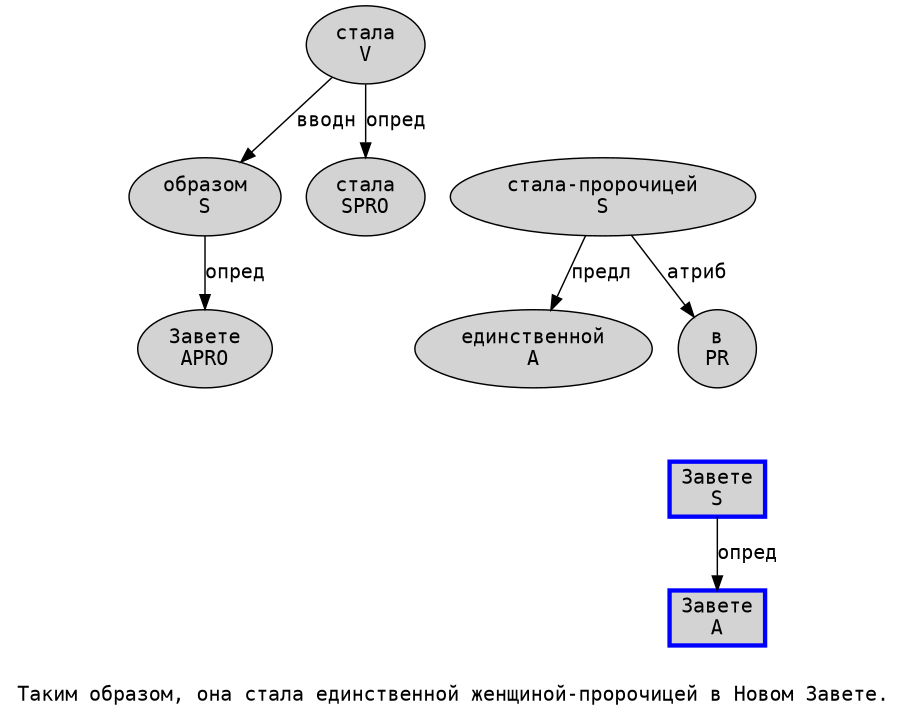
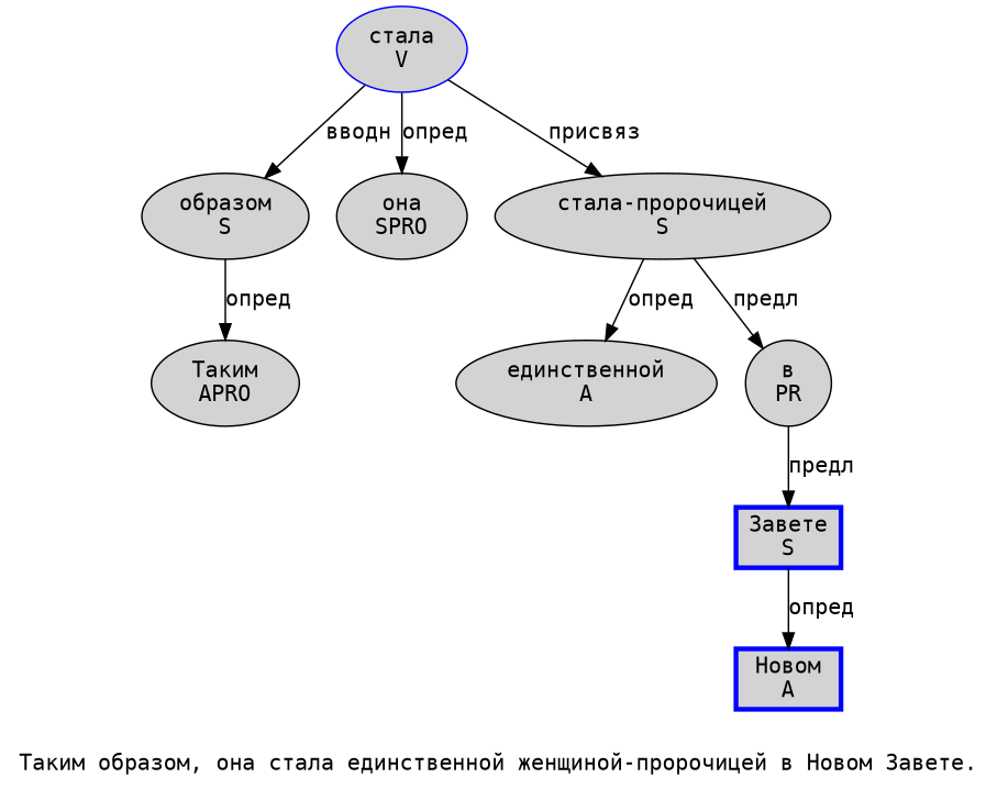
  digraph {
    fontname="DejaVu Sans Mono"
    label="Таким образом, она стала единственной женщиной-пророчицей в Новом Завете."
    node [fillcolor=lightgray fontname="DejaVu Sans Mono" penwidth=1 shape=ellipse style=filled]
    edge [fontname="DejaVu Sans Mono"]
-   n1 [label="Завете\nAPRO"]
+   n1 [label="Таким\nAPRO"]
    n2 [label="образом\nS"]
-   n3 [label="стала\nSPRO"]
-   n4 [label="стала\nV"]
+   n3 [label="она\nSPRO"]
+   n4 [label="стала\nV" color=blue]
    n5 [label="стала-пророчицей\nS"]
    n6 [label="единственной\nA"]
    n7 [label="в\nPR"]
    n8 [color=blue label="Завете\nS" penwidth=3 shape=box]
-   n9 [color=blue label="Завете\nA" penwidth=3 shape=box]
+   n9 [color=blue label="Новом\nA" penwidth=3 shape=box]
    n2 -> n1 [label="опред"]
    n4 -> n2 [label="вводн"]
    n4 -> n3 [label="опред"]
-   n5 -> n6 [label="предл"]
-   n5 -> n7 [label="атриб"]
+   n4 -> n5 [label="присвяз"]
+   n5 -> n6 [label="опред"]
+   n5 -> n7 [label="предл"]
+   n7 -> n8 [label="предл"]
    n8 -> n9 [label="опред"]
  }
